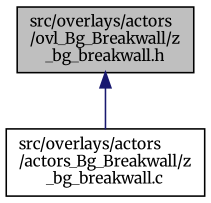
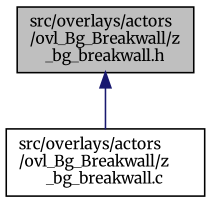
  digraph {
    fontname=Merriweather
    node [color=black fontname=Merriweather fontsize=10 shape=record style=filled]
    n1 [fillcolor=grey75 fontcolor=black height=0.2 label="src/overlays/actors\l/ovl_Bg_Breakwall/z\l_bg_breakwall.h" width=0.4]
-   n2 [fillcolor=white height=0.2 label="src/overlays/actors\l/actors_Bg_Breakwall/z\l_bg_breakwall.c" width=0.4]
+   n2 [fillcolor=white height=0.2 label="src/overlays/actors\l/ovl_Bg_Breakwall/z\l_bg_breakwall.c" width=0.4]
    n1 -> n2 [color=midnightblue dir=back fontname=Merriweather fontsize=10 labelfontname=Helvetica labelfontsize=10 style=solid]
  }
